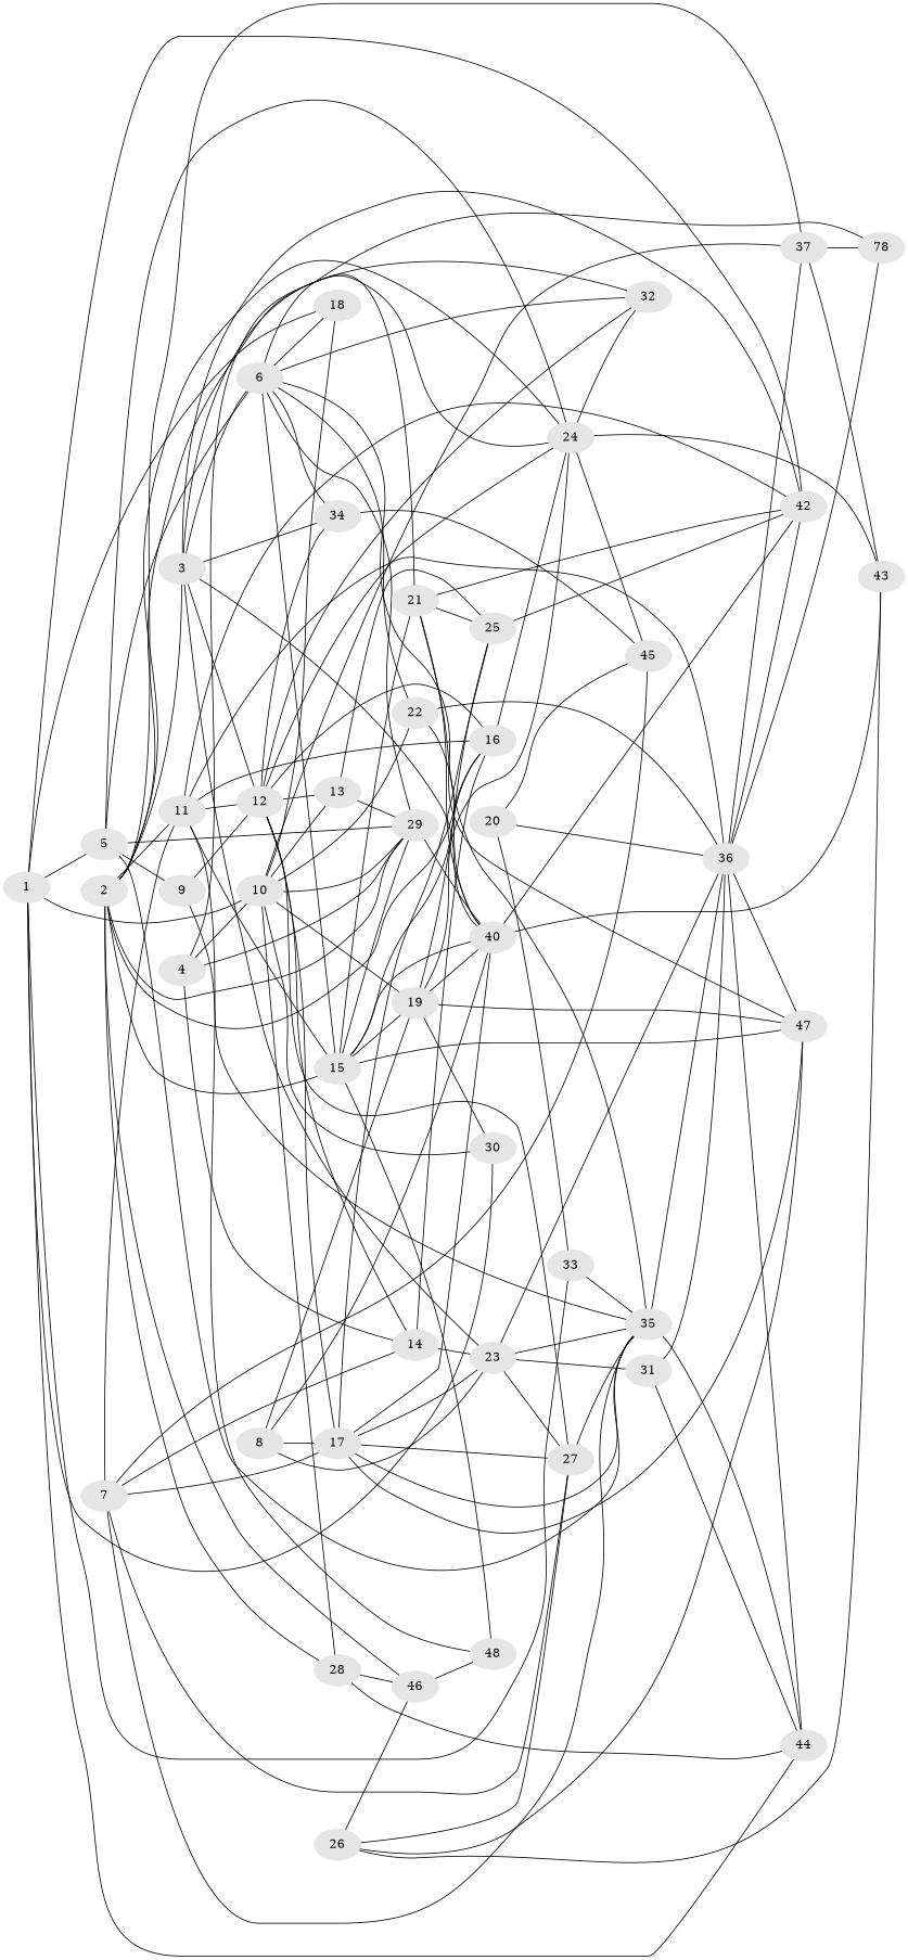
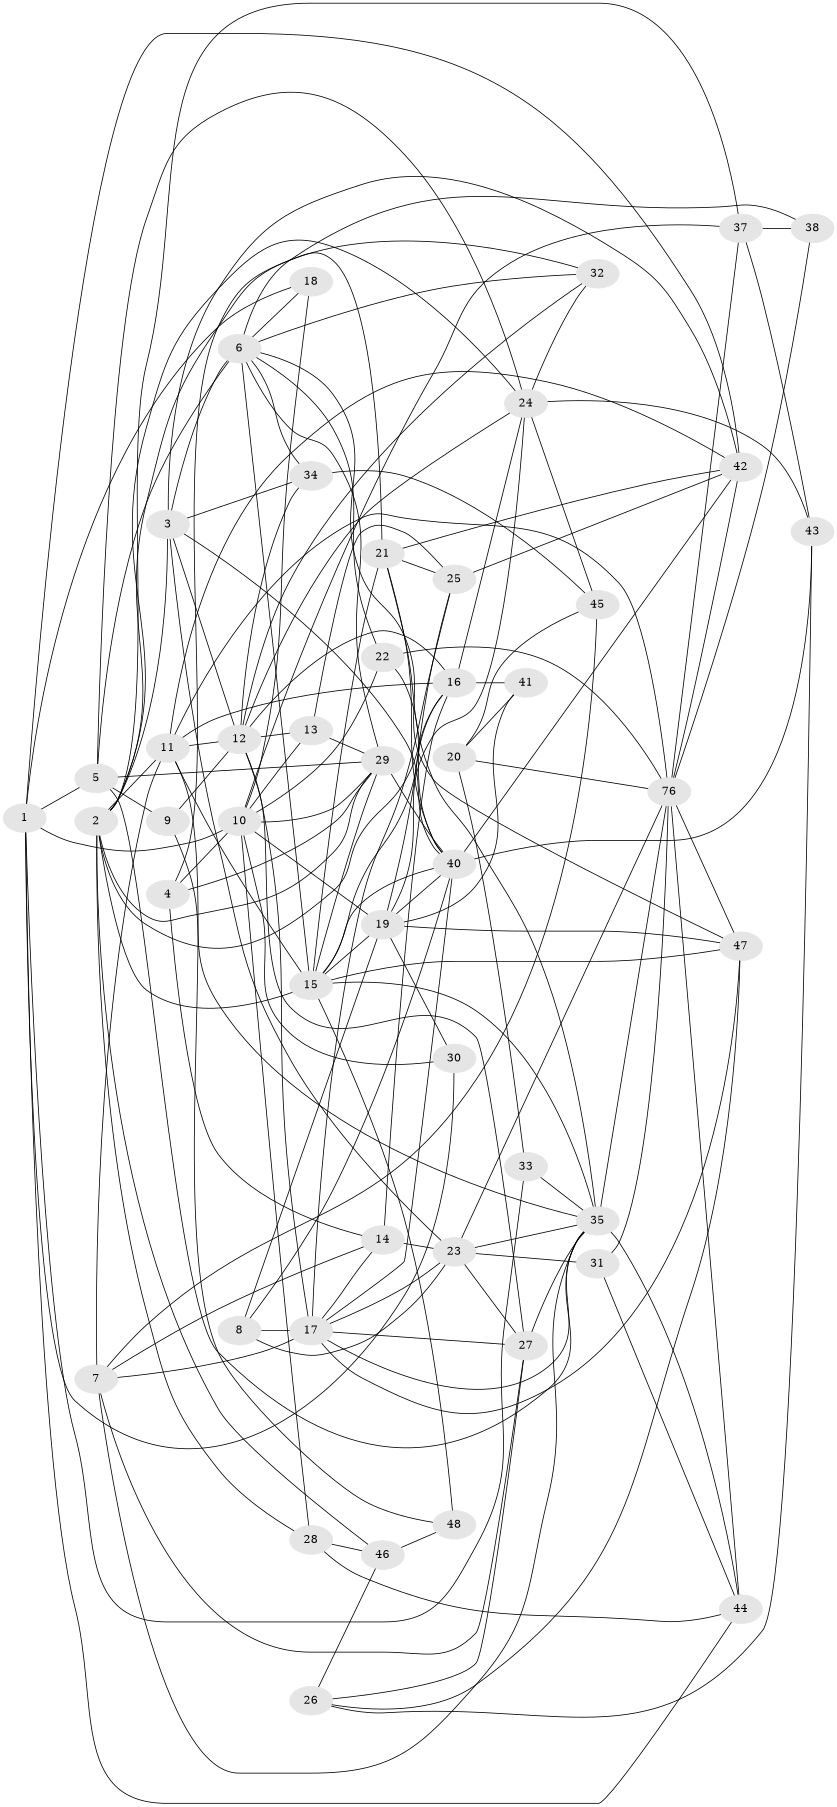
  graph {
    rankdir=LR
    node [color=gray90 style=filled]
    edge [weight=1.0]
    1
    5
    10
    18
    30
    33
    42
    44
    24
    29
    6
    9
    35
    28
    37
    22
    19
    13
    2
    3
    11
    15
    16
    21
    46
    12
    23
    34
    40
-   36
+   36 [label=76]
    48
    47
+   41
    25
    32
    45
    43
-   38 [label=78]
+   38
    14
    17
    27
    31
    4
    7
    8
    20
    26
    1 -- 5 [weight=2.0]
    1 -- 10
    1 -- 18 [weight=2.0]
    1 -- 30
    1 -- 33
    1 -- 42
    1 -- 44 [weight=2.0]
    5 -- 24
    5 -- 29
    5 -- 6
    5 -- 9
    5 -- 35 [weight=2.0]
    10 -- 18
    10 -- 30 [weight=2.0]
    10 -- 29
    10 -- 28
    10 -- 37
    10 -- 22
    10 -- 19 [weight=2.0]
    10 -- 13
    33 -- 35
    24 -- 32
    24 -- 45
    24 -- 43
    29 -- 40
    6 -- 18
    6 -- 29
    6 -- 22
    6 -- 15
    6 -- 34
    6 -- 47
    6 -- 32
    6 -- 38
    9 -- 35 [weight=2.0]
    9 -- 12
    35 -- 44
    35 -- 36
    28 -- 44
    28 -- 46
    37 -- 43
    37 -- 38
    22 -- 40
    22 -- 36
    19 -- 30
    19 -- 24
    19 -- 40
    19 -- 47
+   19 -- 41
    19 -- 25
    13 -- 29
    13 -- 25
    2 -- 24 [weight=2.0]
    2 -- 29
    2 -- 28
    2 -- 37
    2 -- 3
    2 -- 11 [weight=2.0]
    2 -- 15
    2 -- 16
    2 -- 21
    2 -- 46
    3 -- 42
-   3 -- 24
    3 -- 6
    3 -- 12
    3 -- 23
    3 -- 34
    3 -- 40
    11 -- 42
    11 -- 15
    11 -- 16
    11 -- 12
    11 -- 36
    11 -- 48 [weight=2.0]
    15 -- 29
+   15 -- 35
    15 -- 19
    15 -- 16
    15 -- 21
    15 -- 40
    15 -- 48
    15 -- 47
    16 -- 24
+   16 -- 41 [weight=2.0]
    21 -- 42
    21 -- 35
    21 -- 40
    21 -- 25
    46 -- 48
    12 -- 24
    12 -- 13
    12 -- 16
    12 -- 34
    12 -- 32
-   12 -- 14
+   17 -- 14
    12 -- 17 [weight=2.0]
    12 -- 27
    23 -- 35
    23 -- 36
    23 -- 27
    23 -- 31
    34 -- 45
    40 -- 42
    40 -- 43
    36 -- 42
    36 -- 44
    36 -- 37
    36 -- 47
    36 -- 38
    25 -- 42 [weight=2.0]
    14 -- 16
    14 -- 23
    17 -- 35
    17 -- 23
    17 -- 40
    17 -- 47
    17 -- 25 [weight=3.0]
    17 -- 27
    27 -- 35
    31 -- 44
    31 -- 36 [weight=2.0]
    4 -- 10
    4 -- 29
    4 -- 32
    4 -- 14
    7 -- 35
    7 -- 11
    7 -- 45
    7 -- 14
    7 -- 17
    7 -- 27
    8 -- 19
    8 -- 23
    8 -- 40
    8 -- 17
    20 -- 33
    20 -- 36
+   20 -- 41
    20 -- 45
    26 -- 46
    26 -- 47
    26 -- 43
    26 -- 27
  }
